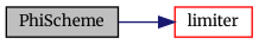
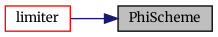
  digraph {
    rankdir=LR
    fontname=Merriweather
    node [fontname=Merriweather fontsize=10 shape=record]
    n1 [color=black fillcolor=grey75 fontcolor=black height=0.2 label=PhiScheme style=filled width=0.4]
    n2 [color=red height=0.2 label=limiter width=0.4]
-   n1 -> n2 [color=midnightblue fontname=Merriweather fontsize=10 labelfontname=Helvetica labelfontsize=10 style=solid]
+   n2 -> n1 [color=midnightblue fontname=Merriweather fontsize=10 labelfontname=Helvetica labelfontsize=10 style=solid]
  }
